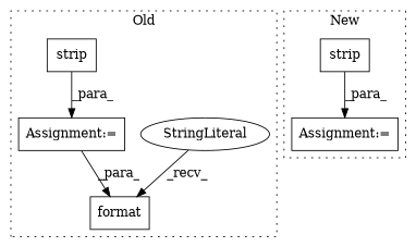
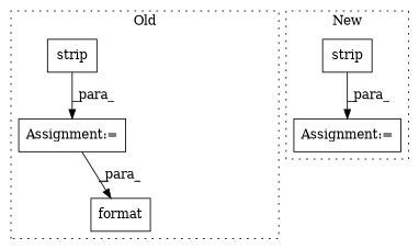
  digraph {
    node [a=32 l=7 shape=box]
    n1 [l="7,1" label=format s="9749,9790"]
-   n2 [a=45 l=16 label=StringLiteral s=9732 shape=ellipse]
    n3 [label=strip s=9707]
    n4 [a=7 l=1 label="Assignment:=" s=9694]
    n5 [label=strip s=9621]
    n6 [a=7 l=1 label="Assignment:=" s=9588]
    subgraph cluster_1 {
      label=Old
      style=dotted
      n1
-     n2
      n3
      n4
    }
    subgraph cluster_2 {
      label=New
      style=dotted
      n5
      n6
    }
-   n2 -> n1 [label=_recv_]
    n3 -> n4 [label=_para_]
    n4 -> n1 [label=_para_]
    n5 -> n6 [label=_para_]
  }
